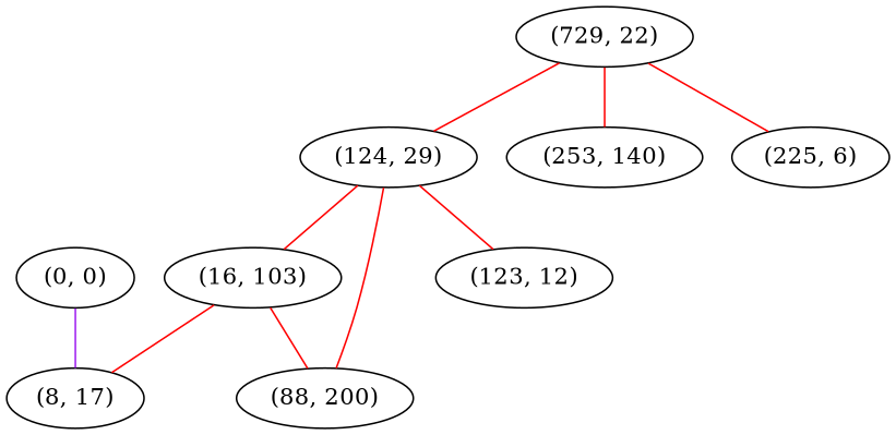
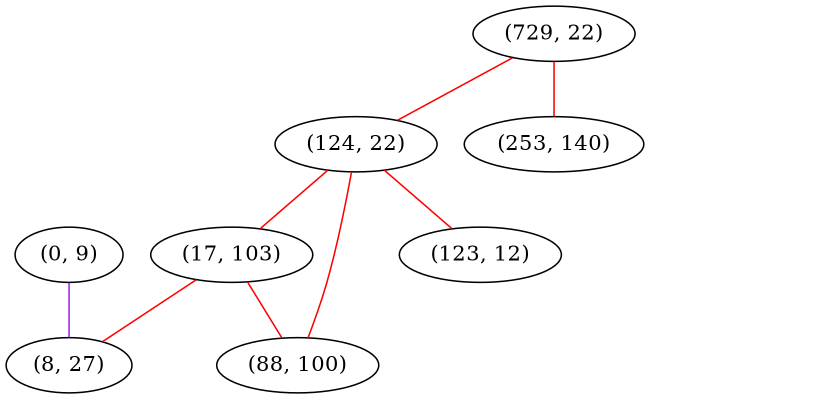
  graph {
    edge [color=red weight=1]
-   "(0, 0)"
-   "(8, 27)" [label="(8, 17)"]
+   "(0, 0)" [label="(0, 9)"]
+   "(8, 27)"
    n3 [label="(729, 22)"]
-   "(124, 22)" [label="(124, 29)"]
+   "(124, 22)"
    n5 [label="(253, 140)"]
-   "(225, 6)"
-   "(17, 103)" [label="(16, 103)"]
-   "(88, 100)" [label="(88, 200)"]
+   "(17, 103)"
+   "(88, 100)"
    n9 [label="(123, 12)"]
    "(0, 0)" -- "(8, 27)" [color=purple weight=4]
    n3 -- "(124, 22)"
    n3 -- n5
-   n3 -- "(225, 6)"
    "(124, 22)" -- "(17, 103)"
    "(124, 22)" -- "(88, 100)"
    "(124, 22)" -- n9
    "(17, 103)" -- "(8, 27)"
    "(17, 103)" -- "(88, 100)"
  }
